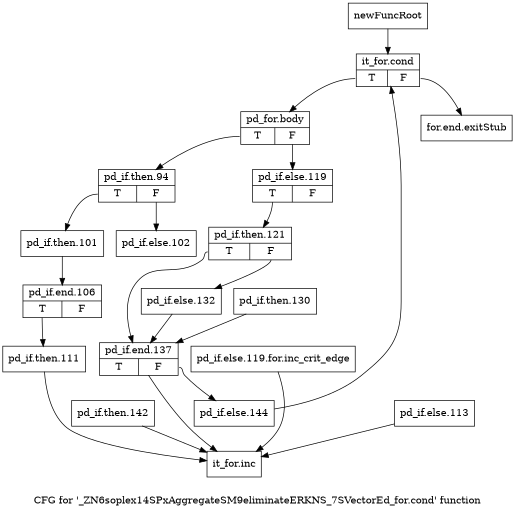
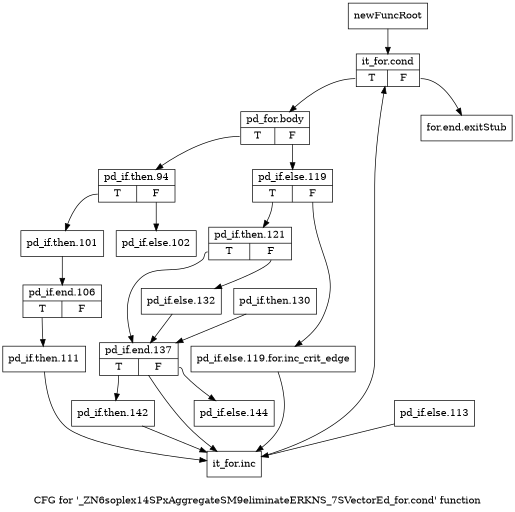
  digraph {
    label="CFG for '_ZN6soplex14SPxAggregateSM9eliminateERKNS_7SVectorEd_for.cond' function"
    node [shape=record]
    n1 [label="{newFuncRoot}"]
    n2 [label="{it_for.cond|{<s0>T|<s1>F}}"]
    n3 [label="{for.end.exitStub}"]
    n4 [label="{pd_for.body|{<s0>T|<s1>F}}"]
    n5 [label="{pd_if.then.94|{<s0>T|<s1>F}}"]
    n6 [label="{pd_if.else.119|{<s0>T|<s1>F}}"]
    n7 [label="{pd_if.then.101}"]
    n8 [label="{pd_if.else.102}"]
    n9 [label="{pd_if.then.121|{<s0>T|<s1>F}}"]
    n10 [label="{pd_if.else.119.for.inc_crit_edge}"]
    n11 [label="{pd_if.end.106|{<s0>T|<s1>F}}"]
    n12 [label="{pd_if.else.132}"]
    n13 [label="{pd_if.end.137|{<s0>T|<s1>F}}"]
    n14 [label="{it_for.inc}"]
    n15 [label="{pd_if.then.130}"]
    n16 [label="{pd_if.then.142}"]
    n17 [label="{pd_if.else.144}"]
    n18 [label="{pd_if.then.111}"]
    n19 [label="{pd_if.else.113}"]
    n1 -> n2
    n2 -> n3 [tailport=s1]
    n2 -> n4 [tailport=s0]
    n4 -> n5 [tailport=s0]
    n4 -> n6 [tailport=s1]
    n5 -> n7 [tailport=s0]
    n5 -> n8 [tailport=s1]
    n6 -> n9 [tailport=s0]
+   n6 -> n10 [tailport=s1]
    n7 -> n11
    n9 -> n12 [tailport=s1]
    n9 -> n13 [tailport=s0]
    n10 -> n14
    n11 -> n18 [tailport=s0]
    n12 -> n13
    n13 -> n14
+   n13 -> n16 [tailport=s0]
    n13 -> n17 [tailport=s1]
-   n17 -> n2
+   n14 -> n2
    n15 -> n13
    n16 -> n14
    n18 -> n14
    n19 -> n14
  }
